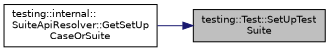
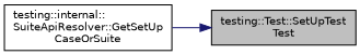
  digraph {
    rankdir=RL
    node [color=black fontname=Helvetica fontsize=10 shape=record]
-   n1 [fillcolor=grey75 fontcolor=black height=0.2 label="testing::Test::SetUpTest\lSuite" style=filled width=0.4]
+   n1 [fillcolor=grey75 fontcolor=black height=0.2 label="testing::Test::SetUpTest\lTest" style=filled width=0.4]
    n2 [height=0.2 label="testing::internal::\lSuiteApiResolver::GetSetUp\lCaseOrSuite" width=0.4]
    n1 -> n2 [color=midnightblue dir=back fontname=Helvetica fontsize=10 labelfontname=Helvetica labelfontsize=10 style=solid]
  }
